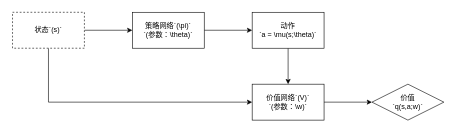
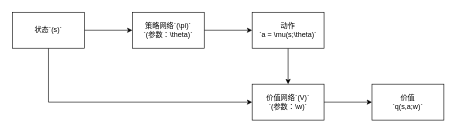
  <mxCell id="0" />
  <mxCell id="1" parent="0" />
  <mxCell id="2" style="edgeStyle=orthogonalEdgeStyle;rounded=0;orthogonalLoop=1;jettySize=auto;html=1;exitX=1;exitY=0.5;exitDx=0;exitDy=0;entryX=0;entryY=0.5;entryDx=0;entryDy=0;" edge="1" parent="1" source="4" target="6"><mxGeometry relative="1" as="geometry" /></mxCell>
  <mxCell id="3" style="edgeStyle=orthogonalEdgeStyle;rounded=0;orthogonalLoop=1;jettySize=auto;html=1;entryX=0;entryY=0.5;entryDx=0;entryDy=0;" edge="1" parent="1" source="4" target="10"><mxGeometry relative="1" as="geometry"><Array as="points"><mxPoint x="80" y="170" /></Array></mxGeometry></mxCell>
- <mxCell id="4" value="&lt;div&gt;状态`(s)`&lt;br&gt;&lt;/div&gt;" style="rounded=0;whiteSpace=wrap;html=1;dashed=1;" vertex="1" parent="1"><mxGeometry width="120" height="60" as="geometry" x="20" y="20" /></mxCell>
+ <mxCell id="4" value="&lt;div&gt;状态`(s)`&lt;br&gt;&lt;/div&gt;" style="rounded=0;whiteSpace=wrap;html=1;" vertex="1" parent="1"><mxGeometry width="120" height="60" as="geometry" x="20" y="20" /></mxCell>
  <mxCell id="5" value="" style="edgeStyle=orthogonalEdgeStyle;rounded=0;orthogonalLoop=1;jettySize=auto;html=1;" edge="1" parent="1" source="6" target="8"><mxGeometry relative="1" as="geometry" /></mxCell>
  <mxCell id="6" value="&lt;div&gt;策略网络`(\pi)`&lt;/div&gt;&lt;div&gt;`(参数：\theta)`&lt;br&gt;&lt;/div&gt;" style="rounded=0;whiteSpace=wrap;html=1;" vertex="1" parent="1"><mxGeometry x="220" width="120" height="60" as="geometry" y="20" /></mxCell>
  <mxCell id="7" style="edgeStyle=orthogonalEdgeStyle;rounded=0;orthogonalLoop=1;jettySize=auto;html=1;entryX=0.5;entryY=0;entryDx=0;entryDy=0;" edge="1" parent="1" source="8" target="10"><mxGeometry relative="1" as="geometry" /></mxCell>
  <mxCell id="8" value="&lt;div&gt;动作&lt;br&gt;&lt;/div&gt;&lt;div&gt;`a = \mu(s;\theta)`&lt;/div&gt;" style="rounded=0;whiteSpace=wrap;html=1;" vertex="1" parent="1"><mxGeometry x="420" width="120" height="60" as="geometry" y="20" /></mxCell>
  <mxCell id="9" value="" style="edgeStyle=orthogonalEdgeStyle;rounded=0;orthogonalLoop=1;jettySize=auto;html=1;" edge="1" parent="1" source="10" target="11"><mxGeometry relative="1" as="geometry" /></mxCell>
  <mxCell id="10" value="&lt;div&gt;价值网络`(V)`&lt;/div&gt;&lt;div&gt;`(参数：\w)`&lt;br&gt;&lt;/div&gt;" style="rounded=0;whiteSpace=wrap;html=1;" vertex="1" parent="1"><mxGeometry x="420" y="140" width="120" height="60" as="geometry" /></mxCell>
- <mxCell id="11" value="&lt;div&gt;价值&lt;/div&gt;&lt;div&gt;`q(s,a;w)`&lt;br&gt;&lt;/div&gt;" style="rhombus;whiteSpace=wrap;html=1;" vertex="1" parent="1"><mxGeometry x="620" y="140" width="120" height="60" as="geometry" /></mxCell>
+ <mxCell id="11" value="&lt;div&gt;价值&lt;/div&gt;&lt;div&gt;`q(s,a;w)`&lt;br&gt;&lt;/div&gt;" style="whiteSpace=wrap;html=1;rounded=0;" vertex="1" parent="1"><mxGeometry x="620" y="140" width="120" height="60" as="geometry" /></mxCell>
